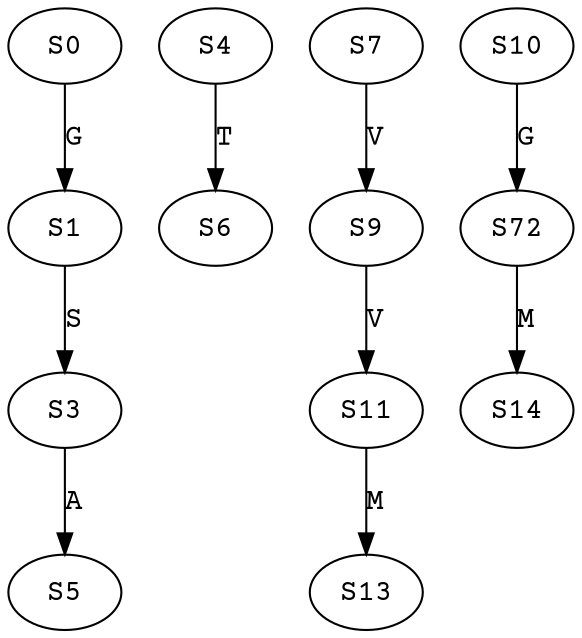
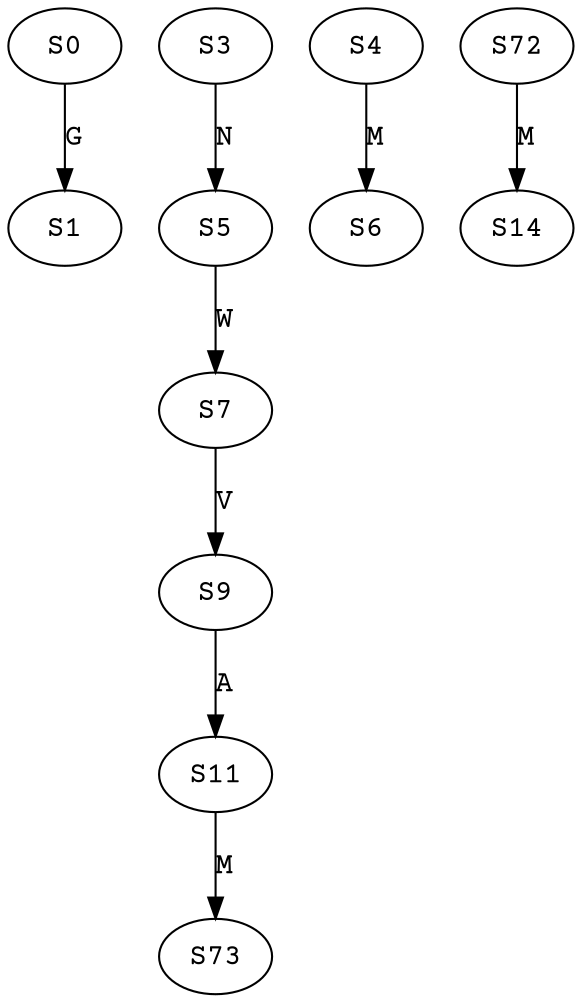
  strict digraph {
    fontname="Courier Prime"
    node [fontname="Courier Prime"]
    edge [fontname="Courier Prime"]
    S0
    S1
    S3
    S5
    S4
    S6
    S7
    S9
    S11
    n10 [label=S72]
-   S10
-   S13
+   S13 [label=S73]
    S14
    S0 -> S1 [label=G]
-   S1 -> S3 [label=S]
-   S3 -> S5 [label=A]
-   S4 -> S6 [label=T]
+   S3 -> S5 [label=N]
+   S5 -> S7 [label=W]
+   S4 -> S6 [label=M]
    S7 -> S9 [label=V]
-   S9 -> S11 [label=V]
+   S9 -> S11 [label=A]
    S11 -> S13 [label=M]
    n10 -> S14 [label=M]
-   S10 -> n10 [label=G]
  }
